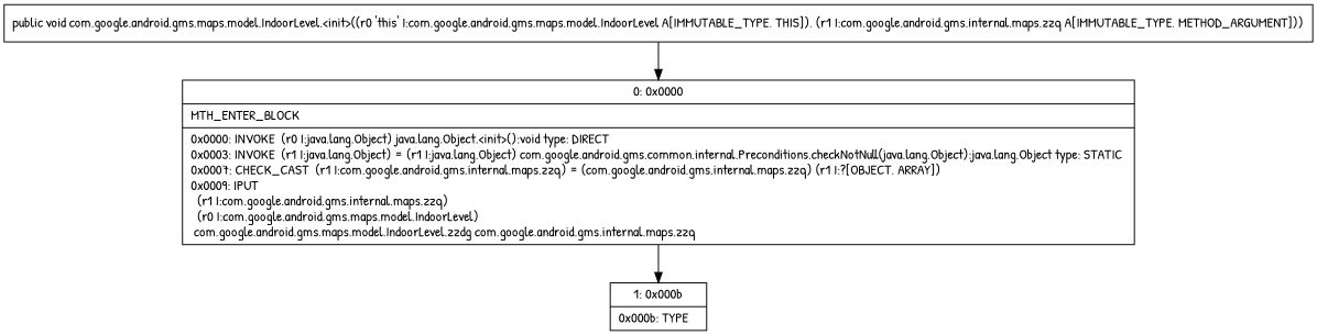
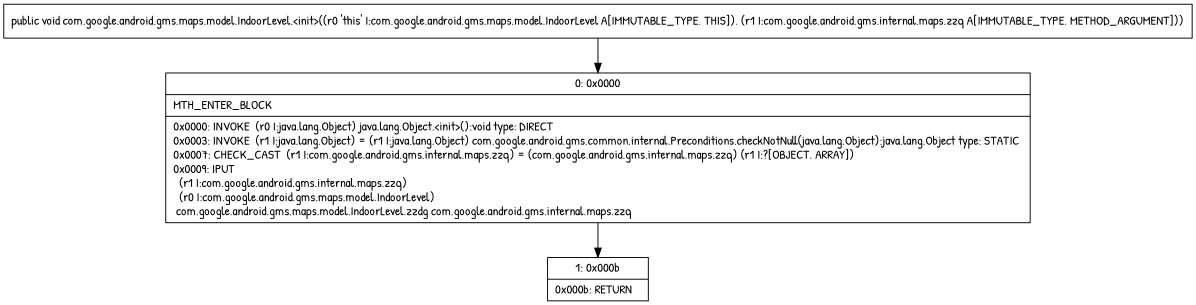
  digraph {
    fontname="Patrick Hand"
    node [shape=record fontname="Patrick Hand"]
    edge [fontname="Patrick Hand"]
    n1 [label="{0\:\ 0x0000|MTH_ENTER_BLOCK\l|0x0000: INVOKE  (r0 I:java.lang.Object) java.lang.Object.\<init\>():void type: DIRECT \l0x0003: INVOKE  (r1 I:java.lang.Object) = (r1 I:java.lang.Object) com.google.android.gms.common.internal.Preconditions.checkNotNull(java.lang.Object):java.lang.Object type: STATIC \l0x0007: CHECK_CAST  (r1 I:com.google.android.gms.internal.maps.zzq) = (com.google.android.gms.internal.maps.zzq) (r1 I:?[OBJECT, ARRAY]) \l0x0009: IPUT  \l  (r1 I:com.google.android.gms.internal.maps.zzq)\l  (r0 I:com.google.android.gms.maps.model.IndoorLevel)\l com.google.android.gms.maps.model.IndoorLevel.zzdg com.google.android.gms.internal.maps.zzq \l}"]
-   n2 [label="{1\:\ 0x000b|0x000b: TYPE   \l}"]
+   n2 [label="{1\:\ 0x000b|0x000b: RETURN   \l}"]
    n3 [label="{public void com.google.android.gms.maps.model.IndoorLevel.\<init\>((r0 'this' I:com.google.android.gms.maps.model.IndoorLevel A[IMMUTABLE_TYPE, THIS]), (r1 I:com.google.android.gms.internal.maps.zzq A[IMMUTABLE_TYPE, METHOD_ARGUMENT])) }"]
    n1 -> n2
    n3 -> n1
  }
